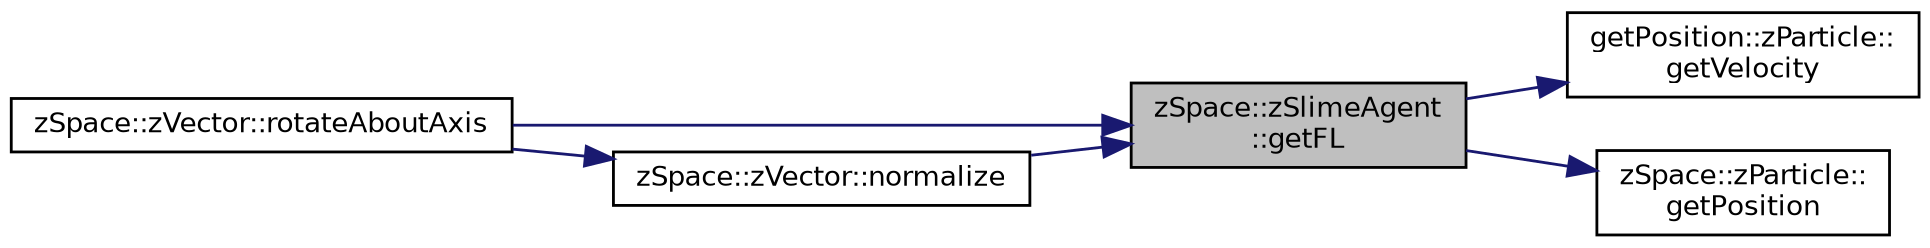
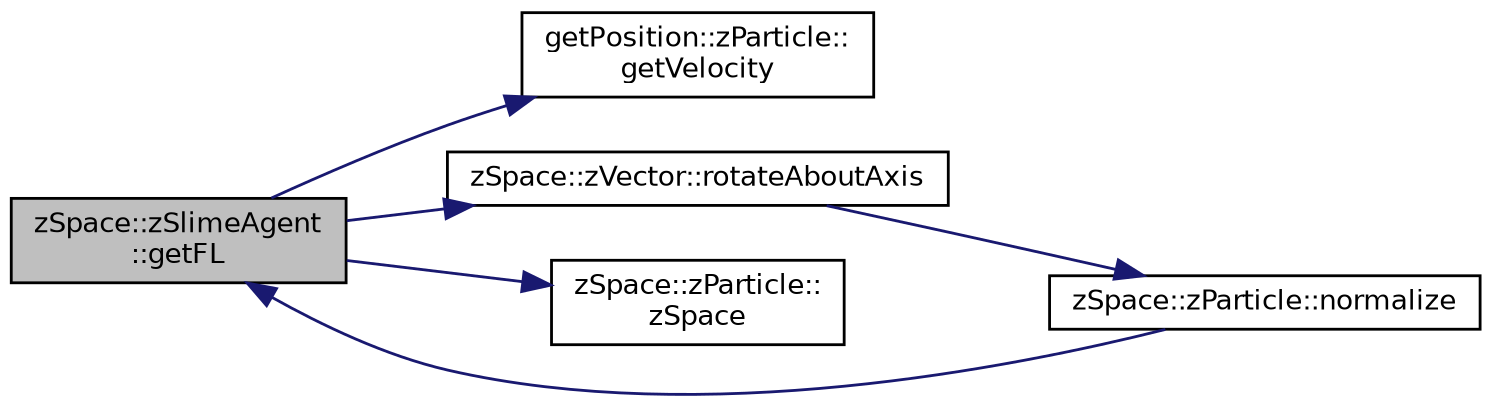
  digraph {
    rankdir=LR
    node [color=black fillcolor=white fontname=Helvetica fontsize=10 shape=record style=filled]
    edge [color=midnightblue fontname=Helvetica fontsize=10 labelfontname=Helvetica labelfontsize=10 style=solid]
    n1 [fillcolor=grey75 fontcolor=black height=0.2 label="zSpace::zSlimeAgent\l::getFL" width=0.4]
    n2 [height=0.2 label="getPosition::zParticle::\lgetVelocity" width=0.4]
    n3 [height=0.2 label="zSpace::zVector::rotateAboutAxis" width=0.4]
-   n4 [height=0.2 label="zSpace::zParticle::\lgetPosition" width=0.4]
-   n5 [height=0.2 label="zSpace::zVector::normalize" width=0.4]
+   n4 [height=0.2 label="zSpace::zParticle::\lzSpace" width=0.4]
+   n5 [height=0.2 label="zSpace::zParticle::normalize" width=0.4]
    n1 -> n2
-   n3 -> n1
+   n1 -> n3
    n1 -> n4
    n3 -> n5
    n5 -> n1
  }
